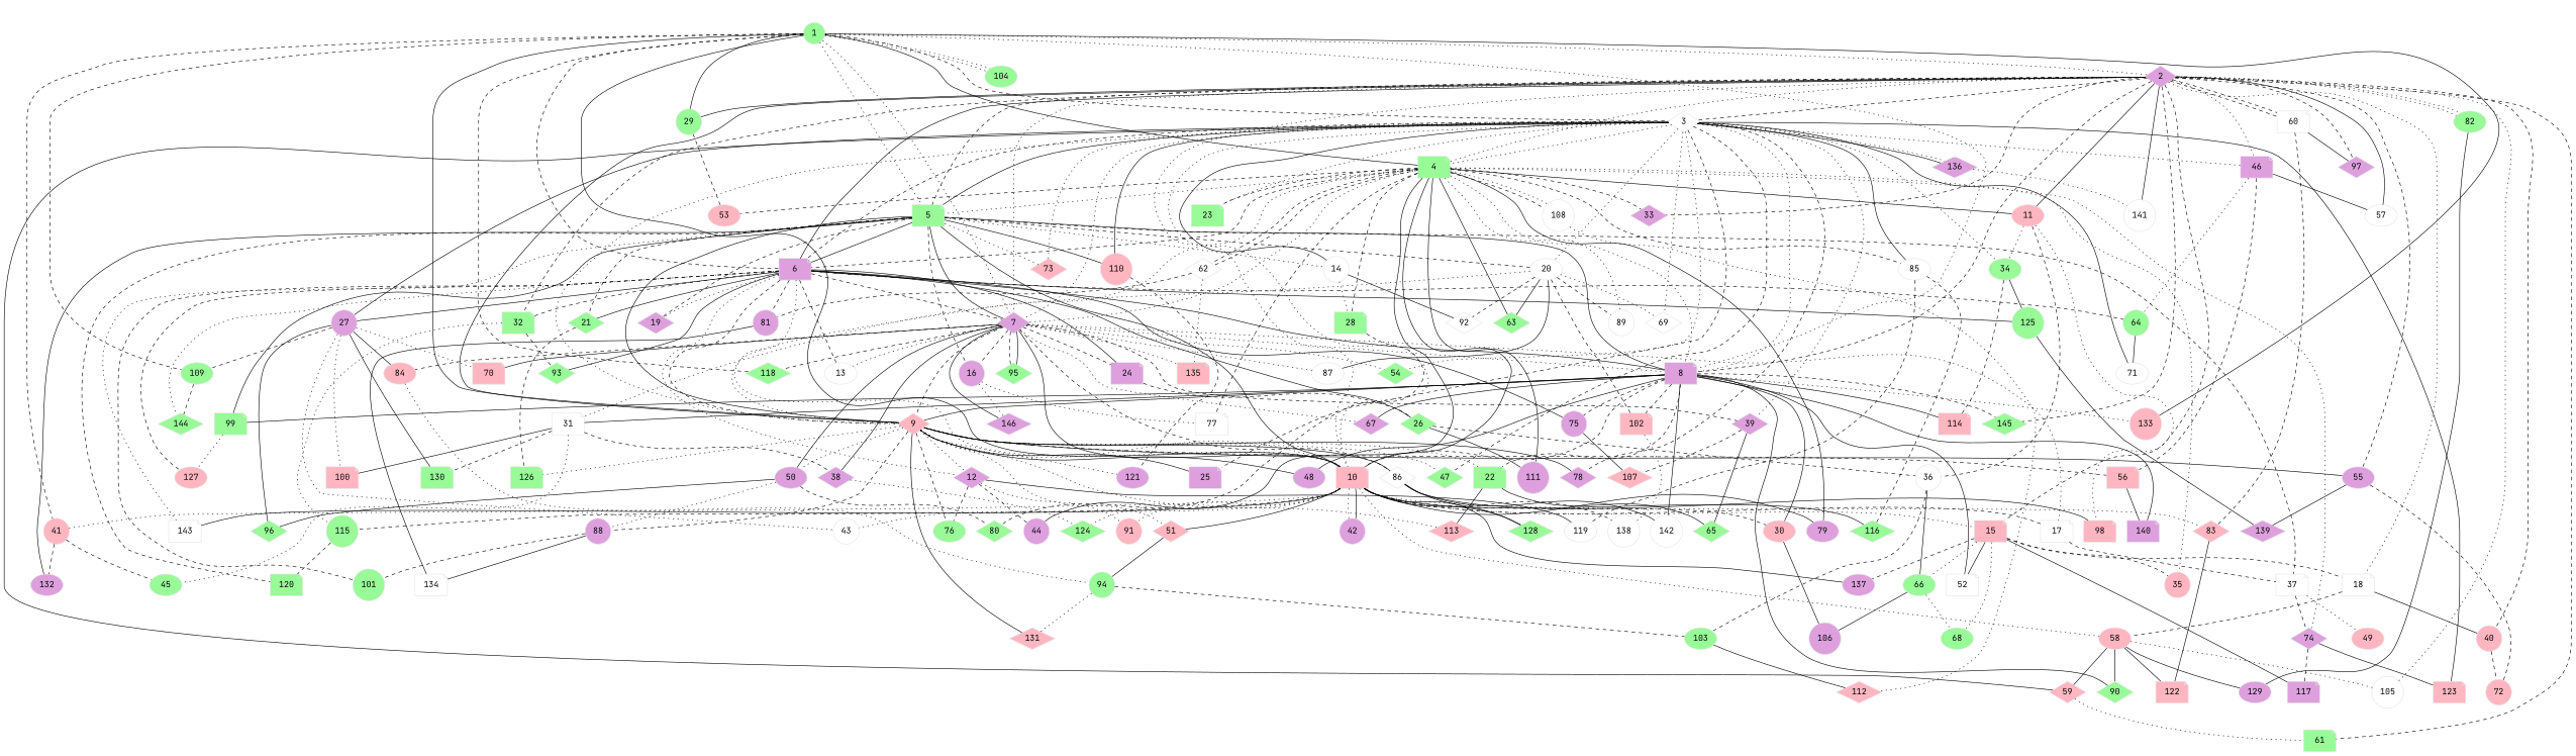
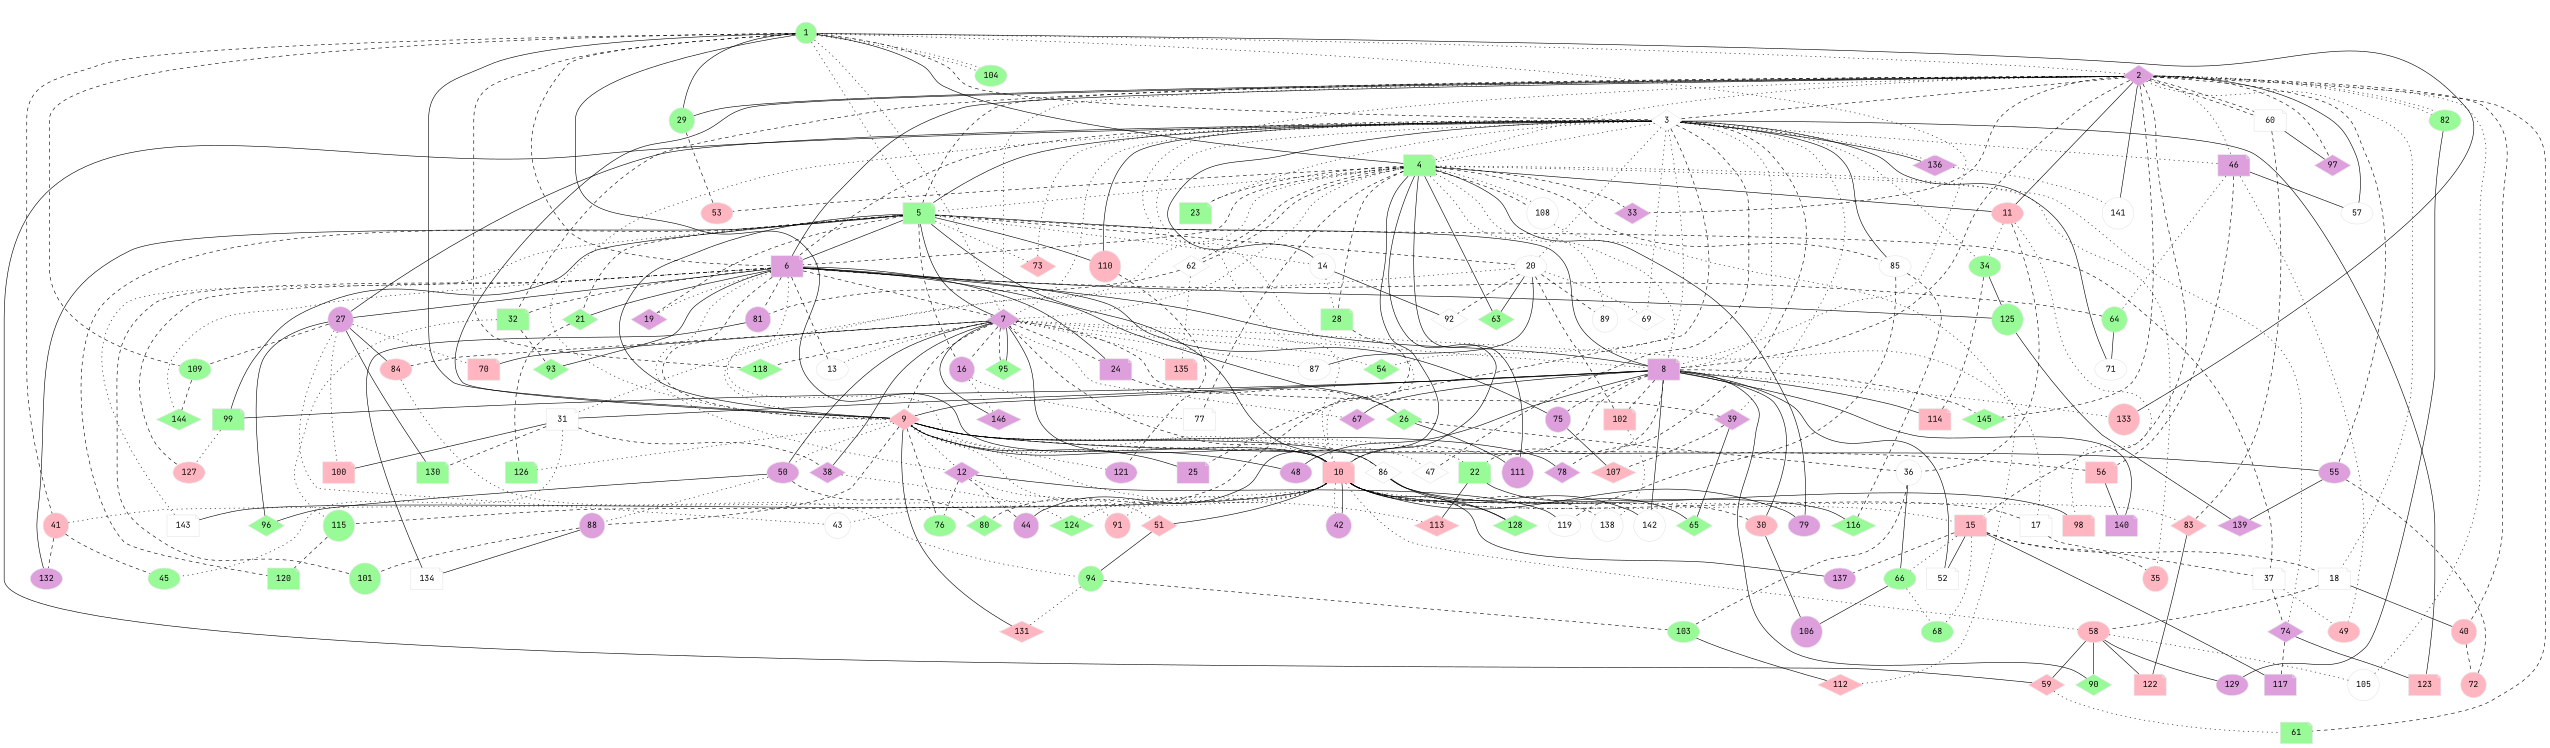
  graph {
    fontname="JetBrains Mono"
    node [color=gray90 fillcolor=palegreen fontname="JetBrains Mono" shape=diamond style=filled]
    edge [fontname="JetBrains Mono" style=solid]
    1 [shape=circle]
    2 [fillcolor=plum]
    3 [fillcolor=white]
    4 [shape=note]
    5 [shape=note]
    6 [fillcolor=plum shape=note]
    7 [fillcolor=plum]
    8 [fillcolor=plum shape=note]
    9 [fillcolor=lightpink]
    10 [fillcolor=lightpink shape=note]
    29 [shape=circle]
    41 [fillcolor=lightpink shape=circle]
    104 [shape=ellipse]
    109 [shape=ellipse]
    118
    133 [fillcolor=lightpink shape=circle]
    11 [fillcolor=lightpink shape=ellipse]
    15 [fillcolor=lightpink shape=note]
    18 [fillcolor=white shape=note]
    32 [shape=note]
    33 [fillcolor=plum]
    40 [fillcolor=lightpink shape=circle]
    46 [fillcolor=plum shape=note]
    55 [fillcolor=plum shape=ellipse]
    57 [fillcolor=white shape=ellipse]
    60 [fillcolor=white shape=note]
    61 [shape=note]
    82 [shape=ellipse]
    97 [fillcolor=plum]
    105 [fillcolor=white shape=circle]
    141 [fillcolor=white shape=circle]
    145
    14 [fillcolor=white shape=circle]
    20 [fillcolor=white shape=ellipse]
    23 [shape=note]
    25 [fillcolor=plum shape=note]
    27 [fillcolor=plum shape=circle]
    34 [shape=ellipse]
    39 [fillcolor=plum]
-   47
+   47 [fillcolor=white]
    54
    59 [fillcolor=lightpink]
    69 [fillcolor=white]
    71 [fillcolor=white shape=ellipse]
    73 [fillcolor=lightpink]
    78 [fillcolor=plum]
    85 [fillcolor=white shape=ellipse]
    110 [fillcolor=lightpink shape=circle]
    123 [fillcolor=lightpink shape=note]
    136 [fillcolor=plum]
    28 [shape=note]
    35 [fillcolor=lightpink shape=circle]
    44 [fillcolor=plum shape=circle]
    53 [fillcolor=lightpink shape=ellipse]
    62 [fillcolor=white]
    63
    74 [fillcolor=plum]
    77 [fillcolor=white shape=note]
    79 [fillcolor=plum shape=ellipse]
    89 [fillcolor=white shape=circle]
    108 [fillcolor=white shape=circle]
    111 [fillcolor=plum shape=circle]
    16 [fillcolor=plum shape=circle]
    19 [fillcolor=plum]
    21
    37 [fillcolor=white shape=note]
    99 [shape=note]
    120 [shape=note]
    132 [fillcolor=plum shape=ellipse]
    143 [fillcolor=white shape=note]
    12 [fillcolor=plum]
    13 [fillcolor=white shape=ellipse]
    24 [fillcolor=plum shape=note]
    26
    64 [shape=circle]
    75 [fillcolor=plum shape=circle]
    81 [fillcolor=plum shape=circle]
    93
    101 [shape=circle]
    125 [shape=circle]
    127 [fillcolor=lightpink shape=ellipse]
    144
    17 [fillcolor=white shape=note]
    38 [fillcolor=plum]
    50 [fillcolor=plum shape=ellipse]
    67 [fillcolor=plum]
    70 [fillcolor=lightpink shape=note]
    84 [fillcolor=lightpink shape=ellipse]
    86 [fillcolor=white]
    87 [fillcolor=white shape=ellipse]
    95
    135 [fillcolor=lightpink shape=note]
    146 [fillcolor=plum]
    22 [shape=note]
    30 [fillcolor=lightpink shape=ellipse]
    31 [fillcolor=white shape=note]
    48 [fillcolor=plum shape=ellipse]
    52 [fillcolor=white shape=note]
    90
    102 [fillcolor=lightpink shape=note]
    114 [fillcolor=lightpink shape=note]
    140 [fillcolor=plum shape=note]
    142 [fillcolor=white shape=circle]
    51 [fillcolor=lightpink]
    56 [fillcolor=lightpink shape=note]
    76 [shape=ellipse]
    88 [fillcolor=plum shape=circle]
    113 [fillcolor=lightpink]
    121 [fillcolor=plum shape=ellipse]
    126 [shape=note]
    131 [fillcolor=lightpink]
    42 [fillcolor=plum shape=circle]
    43 [fillcolor=white shape=circle]
    58 [fillcolor=lightpink shape=ellipse]
    83 [fillcolor=lightpink]
    91 [fillcolor=lightpink shape=circle]
    115 [shape=circle]
    116
    124
    128
    137 [fillcolor=plum shape=ellipse]
    138 [fillcolor=white shape=circle]
    45 [shape=ellipse]
    36 [fillcolor=white shape=circle]
    98 [fillcolor=lightpink shape=note]
    66 [shape=ellipse]
    68 [shape=ellipse]
    117 [fillcolor=plum shape=note]
    72 [fillcolor=lightpink shape=circle]
    49 [fillcolor=lightpink shape=ellipse]
    139 [fillcolor=plum]
    129 [fillcolor=plum shape=ellipse]
    92 [fillcolor=white]
    96
    100 [fillcolor=lightpink shape=note]
    130 [shape=note]
    65
    107 [fillcolor=lightpink]
    119 [fillcolor=white shape=ellipse]
    80
    112 [fillcolor=lightpink]
    134 [fillcolor=white shape=note]
    94 [shape=circle]
    106 [fillcolor=plum shape=circle]
    122 [fillcolor=lightpink shape=note]
    103 [shape=ellipse]
    1 -- 2 [style=dotted]
    1 -- 3 [style=dashed]
    1 -- 4
    1 -- 5 [style=dotted]
    1 -- 6 [style=dashed]
    1 -- 7 [style=dotted]
    1 -- 8 [style=dotted]
    1 -- 9
    1 -- 10
    1 -- 29
    1 -- 41 [style=dashed]
    1 -- 104 [style=dotted]
    1 -- 104 [style=dotted]
    1 -- 109 [style=dashed]
    1 -- 118 [style=dashed]
    1 -- 133
    2 -- 3 [style=dashed]
    2 -- 4 [style=dotted]
    2 -- 5 [style=dashed]
    2 -- 6
    2 -- 7 [style=dotted]
    2 -- 8 [style=dashed]
    2 -- 9
    2 -- 10 [style=dotted]
    2 -- 29
    2 -- 11
    2 -- 15 [style=dashed]
    2 -- 18 [style=dotted]
    2 -- 32 [style=dashed]
    2 -- 33 [style=dashed]
    2 -- 40 [style=dashed]
    2 -- 46 [style=dotted]
    2 -- 55 [style=dashed]
    2 -- 57
    2 -- 60 [style=dashed]
    2 -- 60 [style=dashed]
    2 -- 61 [style=dashed]
    2 -- 82 [style=dotted]
    2 -- 82 [style=dotted]
    2 -- 97 [style=dashed]
    2 -- 105 [style=dotted]
    2 -- 141
    2 -- 145 [style=dashed]
    3 -- 4 [style=dotted]
    3 -- 5
    3 -- 6 [style=dashed]
    3 -- 7 [style=dotted]
    3 -- 8 [style=dotted]
    3 -- 9 [style=dotted]
    3 -- 10 [style=dotted]
    3 -- 46 [style=dotted]
    3 -- 14
    3 -- 20 [style=dotted]
    3 -- 23 [style=dotted]
    3 -- 25 [style=dashed]
    3 -- 27
    3 -- 34 [style=dotted]
    3 -- 39 [style=dotted]
    3 -- 47 [style=dashed]
    3 -- 54 [style=dotted]
    3 -- 59
    3 -- 69 [style=dotted]
    3 -- 71
    3 -- 73 [style=dotted]
    3 -- 78 [style=dashed]
    3 -- 85
    3 -- 110
    3 -- 123
    3 -- 136
    3 -- 136 [style=dotted]
    4 -- 5 [style=dotted]
    4 -- 6 [style=dashed]
    4 -- 7 [style=dotted]
    4 -- 8 [style=dotted]
    4 -- 9 [style=dotted]
    4 -- 10
    4 -- 11
    4 -- 33 [style=dashed]
    4 -- 23 [style=dashed]
    4 -- 85 [style=dashed]
    4 -- 28 [style=dashed]
    4 -- 35 [style=dotted]
    4 -- 44
    4 -- 53 [style=dashed]
    4 -- 62 [style=dashed]
    4 -- 62 [style=dashed]
    4 -- 63
    4 -- 74 [style=dotted]
    4 -- 77 [style=dashed]
    4 -- 79
    4 -- 89 [style=dotted]
    4 -- 108 [style=dashed]
    4 -- 108 [style=dotted]
    4 -- 111
    5 -- 6
    5 -- 7
    5 -- 8
    5 -- 9
    5 -- 10
    5 -- 14 [style=dotted]
    5 -- 20 [style=dashed]
    5 -- 73 [style=dotted]
    5 -- 110
    5 -- 16 [style=dashed]
    5 -- 19 [style=dashed]
    5 -- 21 [style=dashed]
    5 -- 37 [style=dashed]
    5 -- 99
    5 -- 120 [style=dashed]
    5 -- 132
    5 -- 143 [style=dotted]
    6 -- 7 [style=dashed]
    6 -- 8
    6 -- 9 [style=dashed]
    6 -- 10 [style=dotted]
    6 -- 32 [style=dashed]
    6 -- 27
    6 -- 19 [style=dotted]
    6 -- 21
    6 -- 12 [style=dotted]
    6 -- 13 [style=dashed]
    6 -- 24
    6 -- 26
    6 -- 64 [style=dashed]
    6 -- 75
    6 -- 81 [style=dashed]
    6 -- 93
    6 -- 101 [style=dashed]
    6 -- 125
    6 -- 127 [style=dashed]
    6 -- 144 [style=dotted]
    7 -- 8 [style=dotted]
    7 -- 9 [style=dashed]
    7 -- 10
    7 -- 118 [style=dashed]
    7 -- 39 [style=dashed]
    7 -- 54 [style=dotted]
    7 -- 16 [style=dashed]
    7 -- 13 [style=dotted]
    7 -- 24 [style=dashed]
    7 -- 17 [style=dotted]
    7 -- 38
    7 -- 50
    7 -- 67 [style=dotted]
    7 -- 70
    7 -- 84 [style=dashed]
    7 -- 86 [style=dashed]
    7 -- 87 [style=dotted]
    7 -- 95 [style=dashed]
    7 -- 95
    7 -- 135 [style=dotted]
    7 -- 146
    8 -- 9
    8 -- 10 [style=dashed]
    8 -- 133 [style=dotted]
    8 -- 145 [style=dashed]
    8 -- 99
    8 -- 75 [style=dashed]
    8 -- 67
    8 -- 22 [style=dashed]
    8 -- 30
    8 -- 31
    8 -- 48
    8 -- 52
    8 -- 90
    8 -- 102 [style=dashed]
    8 -- 114
    8 -- 140
    8 -- 142
    9 -- 10 [style=dotted]
    9 -- 55
    9 -- 25
    9 -- 47 [style=dotted]
    9 -- 78
    9 -- 12 [style=dotted]
    9 -- 50 [style=dotted]
    9 -- 86
    9 -- 22 [style=dotted]
    9 -- 48
    9 -- 51 [style=dotted]
    9 -- 56 [style=dashed]
    9 -- 76 [style=dashed]
    9 -- 88 [style=dashed]
    9 -- 113 [style=dotted]
    9 -- 121 [style=dotted]
    9 -- 126 [style=dotted]
    9 -- 131
    10 -- 41 [style=dotted]
    10 -- 15 [style=dotted]
    10 -- 79
    10 -- 143
    10 -- 17 [style=dashed]
    10 -- 30 [style=dashed]
    10 -- 51
    10 -- 42 [style=dotted]
    10 -- 42
    10 -- 43 [style=dotted]
    10 -- 58 [style=dotted]
    10 -- 83 [style=dotted]
    10 -- 91 [style=dotted]
    10 -- 115 [style=dashed]
    10 -- 116
    10 -- 124 [style=dotted]
    10 -- 128
    10 -- 137
    10 -- 138 [style=dashed]
    29 -- 53 [style=dashed]
    41 -- 132 [style=dashed]
    41 -- 45 [style=dashed]
    109 -- 144 [style=dashed]
    11 -- 34 [style=dotted]
    11 -- 36 [style=dashed]
    11 -- 98 [style=dotted]
    15 -- 18 [style=dashed]
    15 -- 35 [style=dashed]
    15 -- 52
    15 -- 137 [style=dashed]
    15 -- 66 [style=dotted]
    15 -- 68 [style=dotted]
    15 -- 117
    18 -- 40
    18 -- 58 [style=dashed]
    32 -- 93 [style=dashed]
    32 -- 115 [style=dotted]
    40 -- 72 [style=dashed]
    46 -- 57
    46 -- 64 [style=dotted]
    46 -- 56 [style=dashed]
+   46 -- 49 [style=dotted]
    55 -- 72 [style=dashed]
    55 -- 139
    60 -- 97
    60 -- 83 [style=dashed]
    82 -- 129
    14 -- 28 [style=dotted]
    14 -- 92
    20 -- 69 [style=dotted]
    20 -- 63
    20 -- 89 [style=dashed]
    20 -- 87
    20 -- 31 [style=dotted]
    20 -- 102 [style=dashed]
    20 -- 92 [style=dashed]
    27 -- 109 [style=dashed]
    27 -- 70 [style=dotted]
    27 -- 84
    27 -- 43 [style=dotted]
    27 -- 96
    27 -- 100 [style=dotted]
    27 -- 130
    34 -- 125
    34 -- 114 [style=dashed]
    39 -- 65
    39 -- 107 [style=dashed]
    59 -- 61 [style=dotted]
    85 -- 116 [style=dashed]
    85 -- 119 [style=dashed]
    110 -- 121 [style=dashed]
    136 -- 141 [style=dotted]
    28 -- 80 [style=dashed]
    62 -- 81 [style=dashed]
    62 -- 135 [style=dotted]
    74 -- 123
    74 -- 117 [style=dashed]
    108 -- 112 [style=dotted]
    16 -- 77 [style=dotted]
    16 -- 146 [style=dotted]
    21 -- 126 [style=dashed]
    37 -- 74 [style=dashed]
    37 -- 49 [style=dotted]
    99 -- 127 [style=dotted]
    12 -- 44 [style=dashed]
    12 -- 76 [style=dashed]
    12 -- 91 [style=dotted]
    12 -- 119
    24 -- 26 [style=dashed]
    26 -- 111
    26 -- 36 [style=dashed]
    64 -- 71
    75 -- 107
    81 -- 134
    125 -- 139
    17 -- 37 [style=dashed]
    38 -- 124 [style=dotted]
    50 -- 88 [style=dotted]
    50 -- 96
    50 -- 80 [style=dashed]
    84 -- 94 [style=dotted]
    86 -- 142
    86 -- 128
    86 -- 98
    22 -- 113
    22 -- 65
    30 -- 106
    31 -- 38 [style=dashed]
    31 -- 45 [style=dotted]
    31 -- 100
    31 -- 130 [style=dashed]
    102 -- 138 [style=dotted]
    51 -- 94
    56 -- 140
    88 -- 101 [style=dashed]
    88 -- 134
    58 -- 105 [style=dotted]
    58 -- 59
    58 -- 90
    58 -- 129
    58 -- 122
    83 -- 122
    115 -- 120 [style=dashed]
    36 -- 66
    36 -- 103 [style=dashed]
    66 -- 68 [style=dotted]
    66 -- 106
    94 -- 131 [style=dotted]
    94 -- 103 [style=dashed]
    103 -- 112
  }
